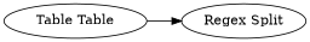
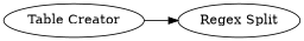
  digraph {
    rankdir=LR
    n1 [label="Regex Split"]
-   n2 [label="Table Table"]
+   n2 [label="Table Creator"]
    n2 -> n1
  }
